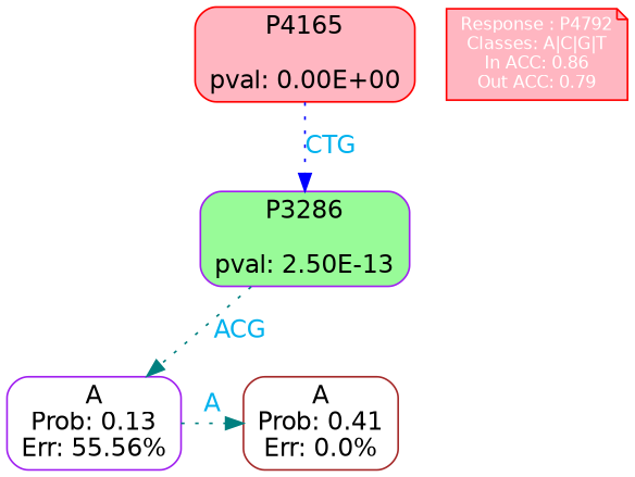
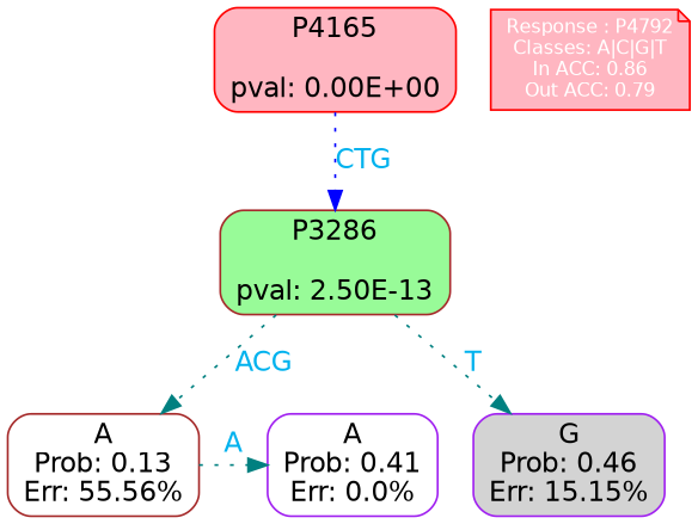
  digraph {
    ranksep=equally
    splines=polylines
    node [color=purple fillcolor=white fontname=helvetica shape=box style="filled, rounded"]
    edge [color=teal fontcolor=deepskyblue2 fontname=helvetica style=dotted]
-   n1 [color=brown label="A\nProb: 0.41\nErr: 0.0%"]
-   n2 [label="A\nProb: 0.13\nErr: 55.56%"]
+   n1 [label="A\nProb: 0.41\nErr: 0.0%"]
+   n2 [color=brown label="A\nProb: 0.13\nErr: 55.56%"]
+   n3 [fillcolor=lightgrey label="G\nProb: 0.46\nErr: 15.15%"]
    n4 [align=left color=red fillcolor=lightpink fontcolor=white fontsize=10 label="Response : P4792\nClasses: A|C|G|T\nIn ACC: 0.86\nOut ACC: 0.79\n" shape=note style=filled]
    n5 [color=red fillcolor=lightpink label="P4165\n\npval: 0.00E+00"]
-   n6 [fillcolor=palegreen label="P3286\n\npval: 2.50E-13"]
+   n6 [color=brown fillcolor=palegreen label="P3286\n\npval: 2.50E-13"]
    subgraph sub_1 {
      rank=same
      n1
      n2
+     n3
    }
    subgraph sub_2 {
      rank=same
      n4
      n5
    }
    n2 -> n1 [label=A]
    n5 -> n6 [color=blue label=CTG]
    n6 -> n2 [label=ACG]
+   n6 -> n3 [label=T]
  }
